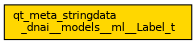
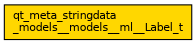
  digraph {
    rankdir=LR
-   n1 [color=black fillcolor=gold fontname=Helvetica fontsize=10 height=0.2 label="qt_meta_stringdata\l_dnai__models__ml__Label_t" shape=record style=filled width=0.4]
+   n1 [color=black fillcolor=gold fontname=Helvetica fontsize=10 height=0.2 label="qt_meta_stringdata\l_models__models__ml__Label_t" shape=record style=filled width=0.4]
  }
